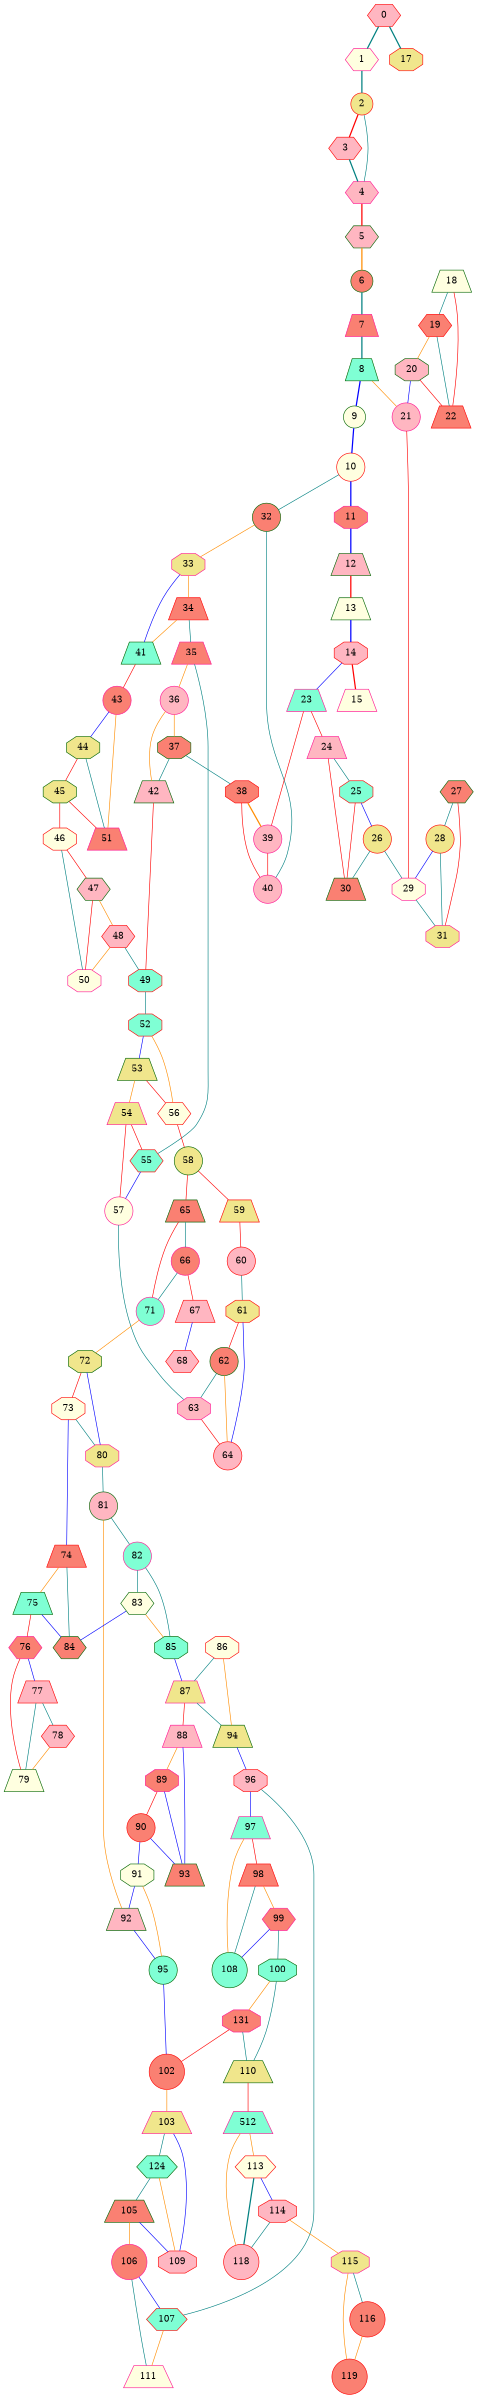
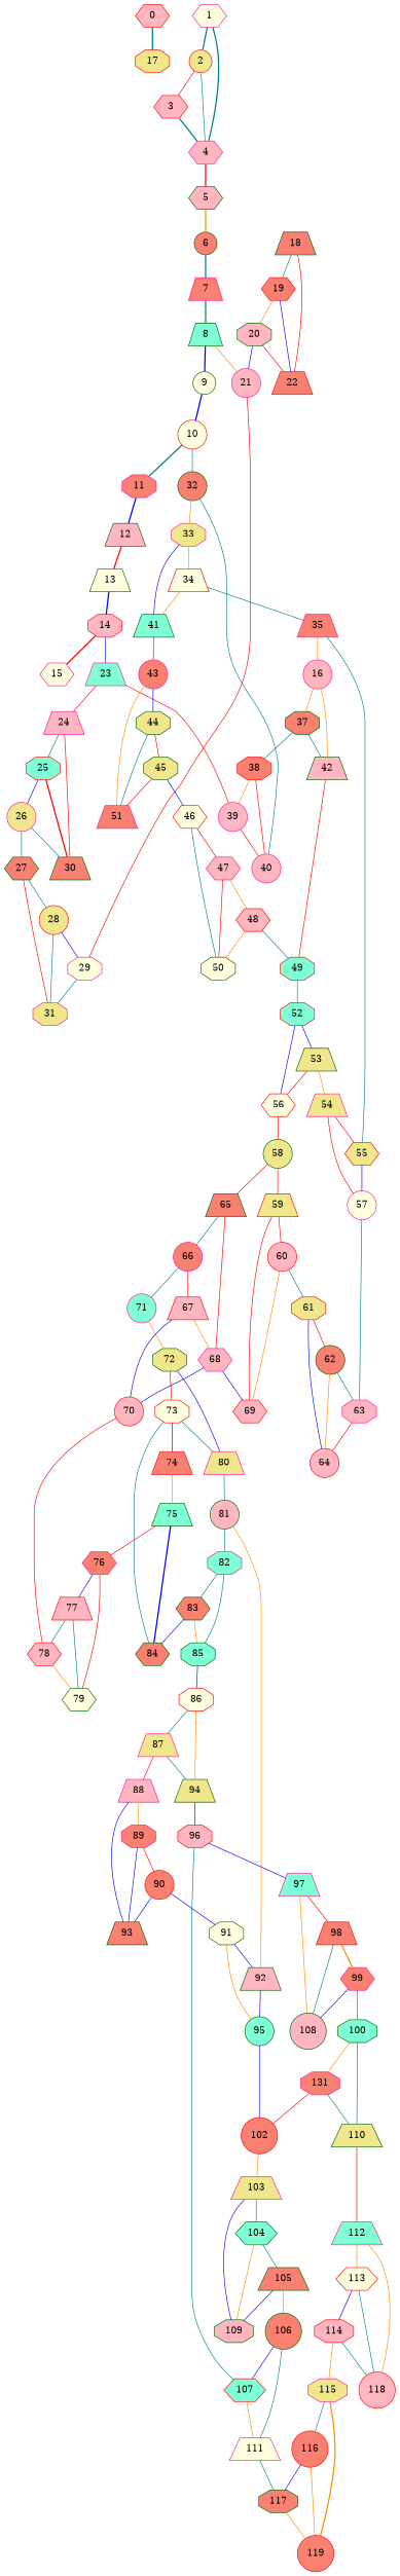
  graph {
    node [color=darkgreen fillcolor=lightpink shape=trapezium style=filled]
    edge [color=teal]
    0 [color=red shape=hexagon]
    1 [color=deeppink fillcolor=lightyellow shape=hexagon]
    17 [color=red fillcolor=khaki shape=octagon]
    2 [color=red fillcolor=khaki shape=circle]
    3 [color=red shape=hexagon]
    4 [color=deeppink shape=hexagon]
    5 [shape=hexagon]
    6 [fillcolor=salmon shape=circle]
    7 [color=deeppink fillcolor=salmon]
    8 [fillcolor=aquamarine]
    9 [fillcolor=lightyellow shape=circle]
    21 [color=deeppink shape=circle]
    10 [color=red fillcolor=lightyellow shape=circle]
    29 [color=deeppink fillcolor=lightyellow shape=octagon]
    11 [color=deeppink fillcolor=salmon shape=octagon]
    32 [fillcolor=salmon shape=circle]
    31 [color=deeppink fillcolor=khaki shape=octagon]
    12
    33 [color=deeppink fillcolor=khaki shape=octagon]
    40 [color=deeppink shape=circle]
    13 [fillcolor=lightyellow]
-   34 [color=red fillcolor=salmon]
+   34 [color=red fillcolor=lightyellow]
    41 [fillcolor=aquamarine]
    14 [color=red shape=octagon]
-   15 [color=deeppink fillcolor=lightyellow]
+   15 [color=deeppink fillcolor=lightyellow shape=hexagon]
    23 [color=deeppink fillcolor=aquamarine]
    24 [color=deeppink]
    39 [color=deeppink shape=circle]
    25 [color=red fillcolor=aquamarine shape=octagon]
    30 [fillcolor=salmon]
-   18 [fillcolor=lightyellow]
+   18 [fillcolor=salmon]
    19 [color=red fillcolor=salmon shape=hexagon]
    22 [color=red fillcolor=salmon]
    20 [shape=octagon]
-   26 [color=red fillcolor=khaki shape=circle]
+   26 [color=deeppink fillcolor=khaki shape=circle]
    27 [fillcolor=salmon shape=hexagon]
    28 [color=red fillcolor=khaki shape=circle]
    35 [color=deeppink fillcolor=salmon]
    43 [color=deeppink fillcolor=salmon shape=circle]
-   36 [color=deeppink shape=circle]
-   55 [color=red fillcolor=aquamarine shape=hexagon]
+   36 [color=deeppink shape=circle label=16]
+   55 [color=red fillcolor=khaki shape=hexagon]
    44 [fillcolor=khaki shape=octagon]
    51 [color=deeppink fillcolor=salmon]
    37 [fillcolor=salmon shape=octagon]
    42
    57 [color=deeppink fillcolor=lightyellow shape=circle]
    38 [color=red fillcolor=salmon shape=octagon]
    49 [color=red fillcolor=aquamarine shape=octagon]
    63 [color=deeppink shape=octagon]
    52 [color=red fillcolor=aquamarine shape=octagon]
    45 [fillcolor=khaki shape=octagon]
    53 [fillcolor=khaki]
    56 [color=red fillcolor=lightyellow shape=hexagon]
-   46 [color=red fillcolor=lightyellow shape=octagon]
-   47 [shape=hexagon]
-   50 [color=deeppink fillcolor=lightyellow shape=octagon]
+   46 [color=red fillcolor=lightyellow shape=hexagon]
+   47 [color=deeppink shape=hexagon]
+   50 [fillcolor=lightyellow shape=octagon]
    48 [color=red shape=hexagon]
    54 [color=deeppink fillcolor=khaki]
    58 [fillcolor=khaki shape=circle]
    59 [color=red fillcolor=khaki]
    65 [fillcolor=salmon]
    64 [color=red shape=circle]
    60 [color=red shape=circle]
+   69 [color=red shape=hexagon]
    66 [color=deeppink fillcolor=salmon shape=circle]
    71 [color=deeppink fillcolor=aquamarine shape=circle]
    61 [color=red fillcolor=khaki shape=octagon]
    67 [color=red]
    72 [fillcolor=khaki shape=octagon]
    62 [fillcolor=salmon shape=circle]
-   68 [color=red shape=hexagon]
+   68 [color=deeppink shape=hexagon]
+   70 [color=red shape=circle]
    73 [color=red fillcolor=lightyellow shape=octagon]
-   80 [color=deeppink fillcolor=khaki shape=octagon]
+   80 [color=deeppink fillcolor=khaki]
    78 [color=red shape=hexagon]
-   79 [fillcolor=lightyellow]
+   79 [fillcolor=lightyellow shape=hexagon]
    74 [color=red fillcolor=salmon]
    81 [shape=circle]
    75 [fillcolor=aquamarine]
    84 [fillcolor=salmon shape=hexagon]
-   82 [color=deeppink fillcolor=aquamarine shape=circle]
+   82 [color=deeppink fillcolor=aquamarine shape=octagon]
    92
    76 [color=deeppink fillcolor=salmon shape=hexagon]
    77 [color=red]
-   83 [fillcolor=lightyellow shape=hexagon]
+   83 [fillcolor=salmon shape=hexagon]
    85 [fillcolor=aquamarine shape=octagon]
    95 [fillcolor=aquamarine shape=circle]
    86 [color=red fillcolor=lightyellow shape=octagon]
    102 [color=red fillcolor=salmon shape=circle]
    87 [color=deeppink fillcolor=khaki]
    94 [fillcolor=khaki]
    88 [color=deeppink]
    96 [color=red shape=octagon]
    89 [color=deeppink fillcolor=salmon shape=octagon]
    93 [fillcolor=salmon]
    97 [color=deeppink fillcolor=aquamarine]
    107 [color=red fillcolor=aquamarine shape=hexagon]
    90 [color=red fillcolor=salmon shape=circle]
    91 [fillcolor=lightyellow shape=octagon]
    103 [color=deeppink fillcolor=khaki]
    98 [color=red fillcolor=salmon]
-   108 [fillcolor=aquamarine shape=circle]
+   108 [shape=circle]
    111 [color=deeppink fillcolor=lightyellow]
-   104 [fillcolor=aquamarine shape=hexagon label=124]
-   109 [color=red shape=octagon]
+   104 [fillcolor=aquamarine shape=hexagon]
+   109 [shape=octagon]
    99 [color=deeppink fillcolor=salmon shape=hexagon]
+   117 [fillcolor=salmon shape=octagon]
    100 [fillcolor=aquamarine shape=octagon]
    n109 [color=deeppink fillcolor=salmon label=131 shape=octagon]
    110 [fillcolor=khaki]
-   112 [color=deeppink fillcolor=aquamarine label=512]
+   112 [color=deeppink fillcolor=aquamarine]
    113 [color=red fillcolor=lightyellow shape=hexagon]
    118 [color=red shape=circle]
    105 [fillcolor=salmon]
-   106 [color=deeppink fillcolor=salmon shape=circle]
+   106 [fillcolor=salmon shape=circle]
    119 [color=red fillcolor=salmon shape=circle]
    114 [color=red shape=octagon]
    115 [color=deeppink fillcolor=khaki shape=octagon]
    116 [color=red fillcolor=salmon shape=circle]
-   0 -- 1 [style=bold]
+   4 -- 1 [style=bold]
    0 -- 17 [style=bold]
    1 -- 2 [style=bold]
-   2 -- 3 [color=red style=bold]
+   2 -- 3 [color=red style=solid]
    2 -- 4
    3 -- 4 [style=bold]
    4 -- 5 [color=red style=bold]
    5 -- 6 [color=darkorange style=bold]
    6 -- 7 [style=bold]
    7 -- 8 [style=bold]
    8 -- 9 [color=blue style=bold]
    8 -- 21 [color=darkorange]
    9 -- 10 [color=blue style=bold]
    21 -- 29 [color=red]
-   10 -- 11 [color=blue style=bold]
+   10 -- 11 [style=bold]
    10 -- 32
    29 -- 31
    11 -- 12 [color=blue style=bold]
    32 -- 33 [color=darkorange]
    32 -- 40
    12 -- 13 [color=red style=bold]
    33 -- 34 [color=darkorange]
    33 -- 41 [color=blue]
    13 -- 14 [color=blue style=bold]
    34 -- 41 [color=darkorange]
    34 -- 35
    41 -- 43 [color=red]
    14 -- 15 [color=red style=bold]
    14 -- 23 [color=blue]
    23 -- 24 [color=red]
    23 -- 39 [color=red]
    24 -- 25
    24 -- 30 [color=red]
    39 -- 40 [color=red]
-   25 -- 30 [color=red]
+   25 -- 30 [color=red style=bold]
    25 -- 26 [color=blue]
    18 -- 19
    18 -- 22 [color=red]
-   19 -- 22
+   19 -- 22 [color=blue]
    19 -- 20 [color=darkorange]
    20 -- 21 [color=blue]
    20 -- 22 [color=red]
    26 -- 30
-   26 -- 29
+   26 -- 27
    27 -- 31 [color=red]
    27 -- 28
    28 -- 29 [color=blue]
    28 -- 31
    35 -- 36 [color=darkorange]
    35 -- 55
    43 -- 44 [color=blue]
    43 -- 51 [color=darkorange]
    36 -- 37 [color=darkorange]
    36 -- 42 [color=darkorange]
    55 -- 57 [color=blue]
    44 -- 51
    44 -- 45 [color=red]
    37 -- 42
    37 -- 38
    42 -- 49 [color=red]
    57 -- 63
    38 -- 40 [color=red]
-   38 -- 39 [color=darkorange style=bold]
+   38 -- 39 [color=darkorange]
    49 -- 52
    63 -- 64 [color=red]
    52 -- 53 [color=blue]
-   52 -- 56 [color=darkorange]
+   52 -- 56 [color=blue]
    45 -- 51 [color=red]
-   45 -- 46 [color=red]
+   45 -- 46 [color=blue]
    53 -- 56 [color=red]
    53 -- 54 [color=darkorange]
    56 -- 58 [color=red]
    46 -- 47 [color=red]
    46 -- 50
    47 -- 50 [color=red]
    47 -- 48 [color=darkorange]
    48 -- 49
    48 -- 50 [color=darkorange]
    54 -- 55 [color=red]
    54 -- 57 [color=red]
    58 -- 59 [color=red]
    58 -- 65 [color=red]
    59 -- 60 [color=red]
+   59 -- 69 [color=red]
    65 -- 66
-   65 -- 71 [color=red]
+   65 -- 68 [color=red]
+   60 -- 69 [color=darkorange]
    60 -- 61
    66 -- 71
    66 -- 67 [color=red]
    71 -- 72 [color=darkorange]
    61 -- 64 [color=blue]
    61 -- 62 [color=red]
-   67 -- 68 [color=blue]
+   67 -- 68 [color=darkorange]
+   67 -- 70 [color=blue]
    72 -- 73 [color=red]
    72 -- 80 [color=blue]
    62 -- 63
    62 -- 64 [color=darkorange]
+   68 -- 69 [color=blue]
+   68 -- 70 [color=blue]
+   70 -- 78 [color=red]
    73 -- 80
    73 -- 74 [color=blue]
    80 -- 81
    78 -- 79 [color=darkorange]
    74 -- 75 [color=darkorange]
-   74 -- 84
+   73 -- 84
    81 -- 82
    81 -- 92 [color=darkorange]
-   75 -- 84 [color=blue]
+   75 -- 84 [color=blue style=bold]
    75 -- 76 [color=red]
    82 -- 83
    82 -- 85
    92 -- 95 [color=blue]
    76 -- 79 [color=red]
    76 -- 77 [color=blue]
    77 -- 78
    77 -- 79
    83 -- 84 [color=blue]
    83 -- 85 [color=darkorange]
-   85 -- 87 [color=blue]
+   85 -- 86 [color=blue]
    95 -- 102 [color=blue]
    86 -- 87
    86 -- 94 [color=darkorange]
    102 -- 103 [color=darkorange]
    87 -- 94
    87 -- 88 [color=red]
    94 -- 96 [color=blue]
    88 -- 89 [color=darkorange]
    88 -- 93 [color=blue]
    96 -- 97 [color=blue]
    96 -- 107
    89 -- 93 [color=blue]
    89 -- 90 [color=red]
    97 -- 98 [color=red]
    97 -- 108 [color=darkorange]
    107 -- 111 [color=darkorange]
    90 -- 93 [color=blue]
    90 -- 91 [color=blue]
    91 -- 92 [color=blue]
    91 -- 95 [color=darkorange]
    103 -- 104
    103 -- 109 [color=blue]
    98 -- 108
-   98 -- 99 [color=darkorange]
+   98 -- 99 [color=darkorange style=bold]
+   111 -- 117
    104 -- 109 [color=darkorange]
    104 -- 105
    99 -- 108 [color=blue]
    99 -- 100
+   117 -- 119 [color=darkorange]
    100 -- n109 [color=darkorange]
    100 -- 110
    n109 -- 102 [color=red]
    n109 -- 110
    110 -- 112 [color=red]
    112 -- 113 [color=darkorange]
    112 -- 118 [color=darkorange]
-   113 -- 118 [style=bold]
+   113 -- 118
    113 -- 114 [color=blue]
    105 -- 109 [color=blue]
    105 -- 106 [color=darkorange]
    106 -- 107 [color=blue]
    106 -- 111
    114 -- 118
    114 -- 115 [color=darkorange]
-   115 -- 119 [color=darkorange]
+   115 -- 119 [color=darkorange style=bold]
    115 -- 116
+   116 -- 117 [color=blue]
    116 -- 119 [color=darkorange]
  }
